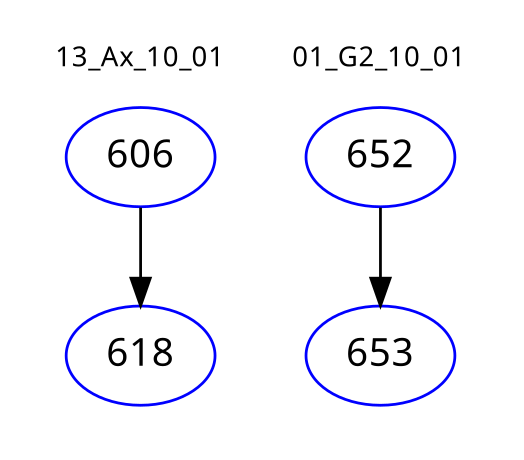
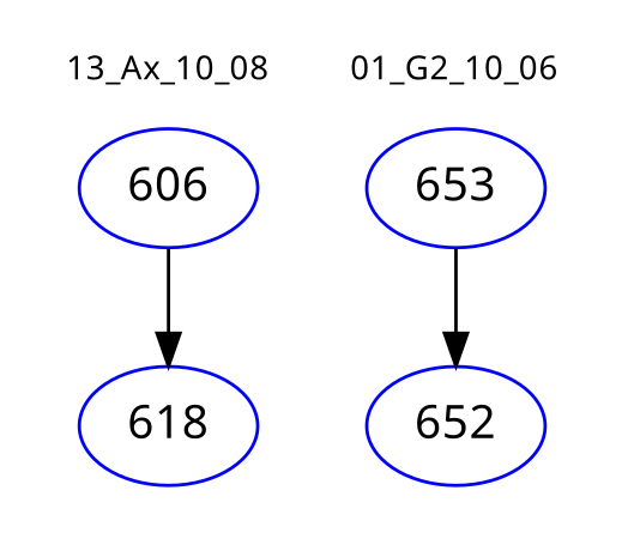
  digraph {
    fontname="Noto Sans"
    node [color=blue fontname="Noto Sans"]
    edge [color=black fontname="Noto Sans"]
    n1 [label=606]
    n2 [label=618]
    n3 [label=653]
    n4 [label=652]
    subgraph cluster_1 {
      color=white
      fontsize=10
-     label="13_Ax_10_01"
+     label="13_Ax_10_08"
      n1
      n2
    }
    subgraph cluster_2 {
      color=white
      fontsize=10
-     label="01_G2_10_01"
+     label="01_G2_10_06"
      n3
      n4
    }
    n1 -> n2
-   n4 -> n3
+   n3 -> n4
  }
